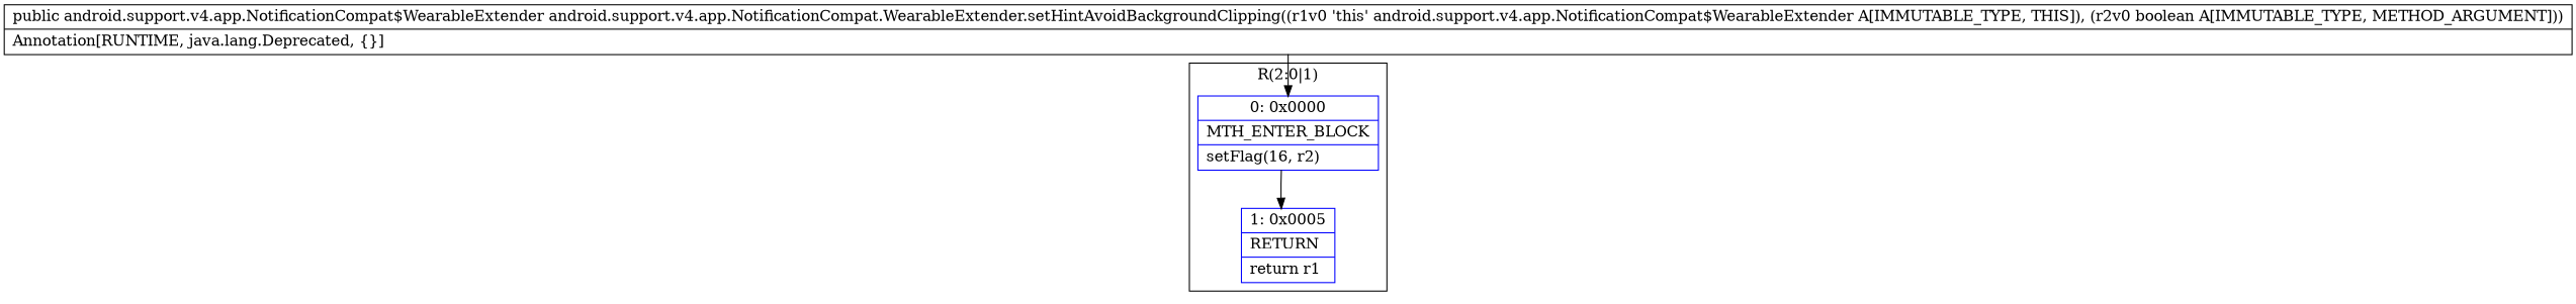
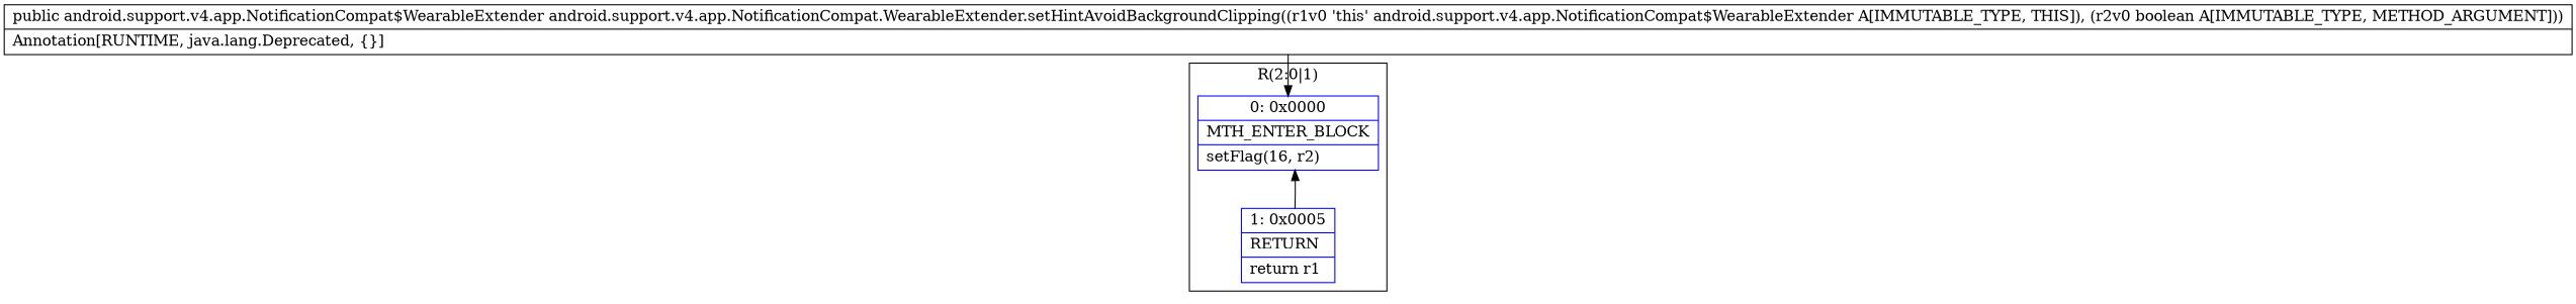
  digraph {
    node [color=blue shape=record]
    n1 [label="{0\:\ 0x0000|MTH_ENTER_BLOCK\l|setFlag(16, r2)\l}"]
    n2 [label="{1\:\ 0x0005|RETURN\l|return r1\l}"]
    n3 [label="{public android.support.v4.app.NotificationCompat$WearableExtender android.support.v4.app.NotificationCompat.WearableExtender.setHintAvoidBackgroundClipping((r1v0 'this' android.support.v4.app.NotificationCompat$WearableExtender A[IMMUTABLE_TYPE, THIS]), (r2v0 boolean A[IMMUTABLE_TYPE, METHOD_ARGUMENT]))  | Annotation[RUNTIME, java.lang.Deprecated, \{\}]\l}" color=""]
    subgraph cluster_1 {
      label="R(2:0|1)"
      n1
      n2
    }
-   n1 -> n2
+   n2 -> n1
    n3 -> n1
  }
